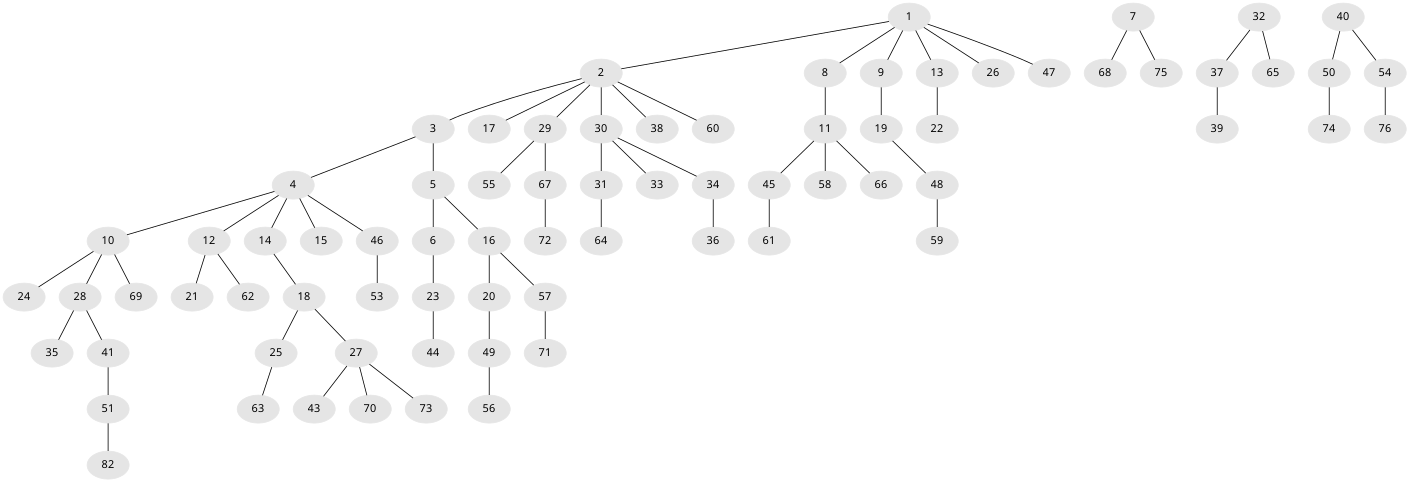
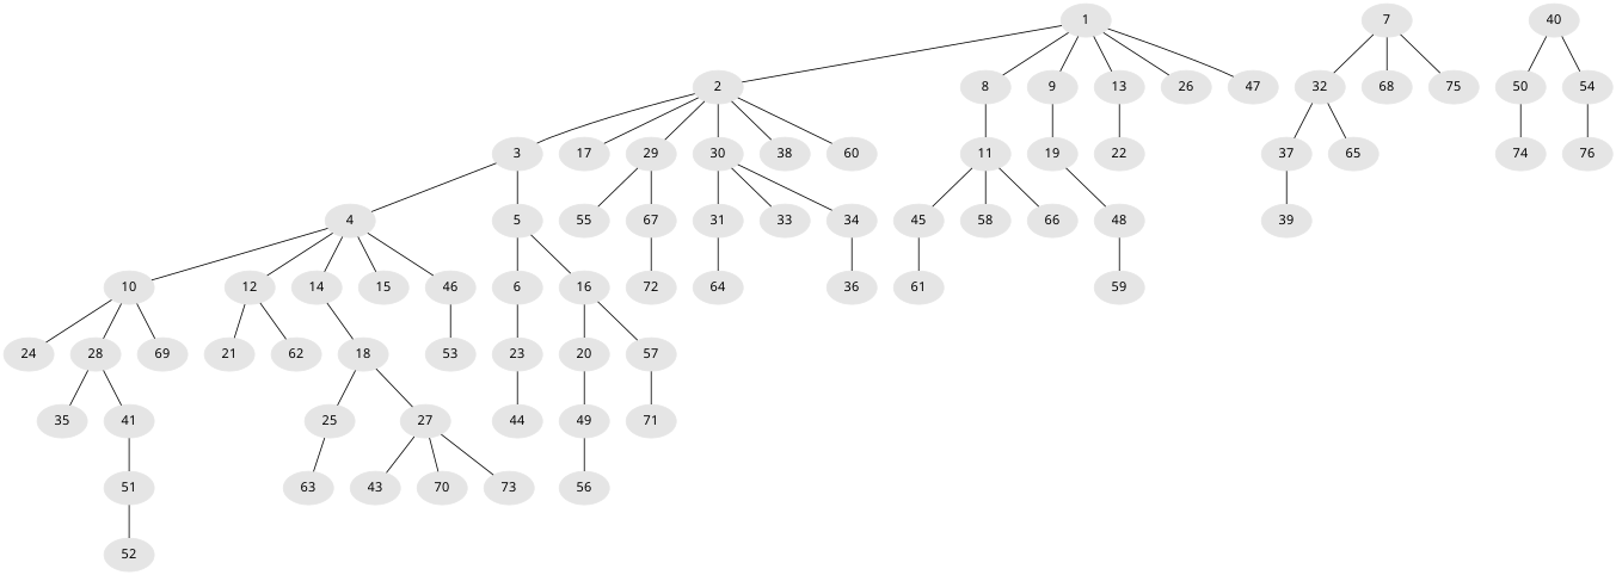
  graph {
    fontname="Noto Sans"
    node [color=gray90 fontname="Noto Sans" style=filled]
    edge [fontname="Noto Sans"]
    1
    2
    8
    9
    13
    26
    47
    3
    17
    29
    30
    38
    60
    11
    19
    22
    4
    5
    55
    67
    31
    33
    34
    10
    12
    14
    15
    46
    6
    16
    7
    32
    68
    75
    24
    28
    69
    21
    62
    18
    40
    50
    54
    53
    23
    20
    57
    44
    37
    65
    45
    58
    66
    48
    35
    41
    61
    25
    27
    49
    71
    63
    43
    70
    73
    59
    56
    51
    72
    64
    36
    39
    74
    76
-   52 [label=82]
+   52
    1 -- 2
    1 -- 8
    1 -- 9
    1 -- 13
    1 -- 26
    1 -- 47
    2 -- 3
    2 -- 17
    2 -- 29
    2 -- 30
    2 -- 38
    2 -- 60
    8 -- 11
    9 -- 19
    13 -- 22
    3 -- 4
    3 -- 5
    29 -- 55
    29 -- 67
    30 -- 31
    30 -- 33
    30 -- 34
    11 -- 45
    11 -- 58
    11 -- 66
    19 -- 48
    4 -- 10
    4 -- 12
    4 -- 14
    4 -- 15
    4 -- 46
    5 -- 6
    5 -- 16
    67 -- 72
    31 -- 64
    34 -- 36
    10 -- 24
    10 -- 28
    10 -- 69
    12 -- 21
    12 -- 62
    14 -- 18
    46 -- 53
    6 -- 23
    16 -- 20
    16 -- 57
+   7 -- 32
    7 -- 68
    7 -- 75
    32 -- 37
    32 -- 65
    28 -- 35
    28 -- 41
    18 -- 25
    18 -- 27
    40 -- 50
    40 -- 54
    50 -- 74
    54 -- 76
    23 -- 44
    20 -- 49
    57 -- 71
    37 -- 39
    45 -- 61
    48 -- 59
    41 -- 51
    25 -- 63
    27 -- 43
    27 -- 70
    27 -- 73
    49 -- 56
    51 -- 52
  }
